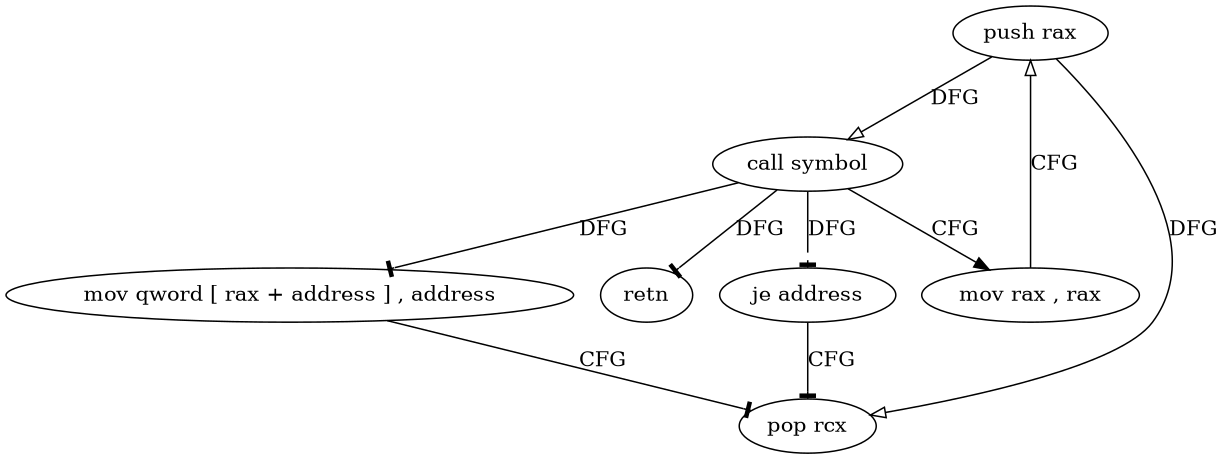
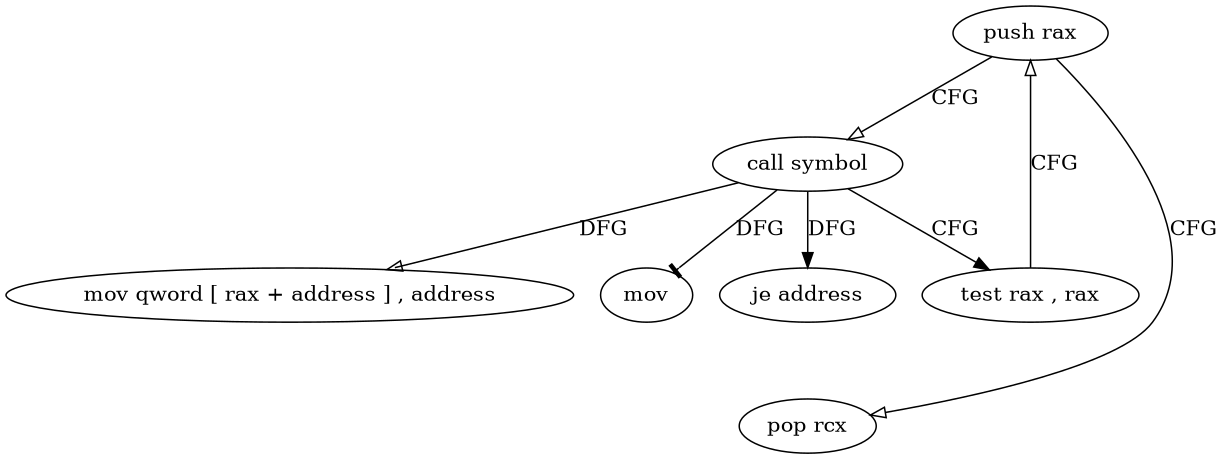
  digraph {
    edge [arrowhead=tee]
    n1 [label="push rax"]
    n2 [label="call symbol"]
    n3 [label="pop rcx"]
-   n4 [label="mov rax , rax"]
+   n4 [label="test rax , rax"]
    n5 [label="je address"]
    n6 [label="mov qword [ rax + address ] , address"]
-   n7 [label=retn]
-   n1 -> n2 [arrowhead=onormal label=DFG]
-   n1 -> n3 [arrowhead=onormal label=DFG]
+   n7 [label=mov]
+   n1 -> n2 [arrowhead=onormal label=CFG]
+   n1 -> n3 [arrowhead=onormal label=CFG]
    n2 -> n4 [arrowhead=normal label=CFG]
-   n2 -> n5 [label=DFG]
-   n2 -> n6 [label=DFG]
+   n2 -> n5 [arrowhead=normal label=DFG]
+   n2 -> n6 [arrowhead=onormal label=DFG]
    n2 -> n7 [label=DFG]
    n4 -> n1 [arrowhead=onormal label=CFG]
-   n5 -> n3 [label=CFG]
-   n6 -> n3 [label=CFG]
  }
